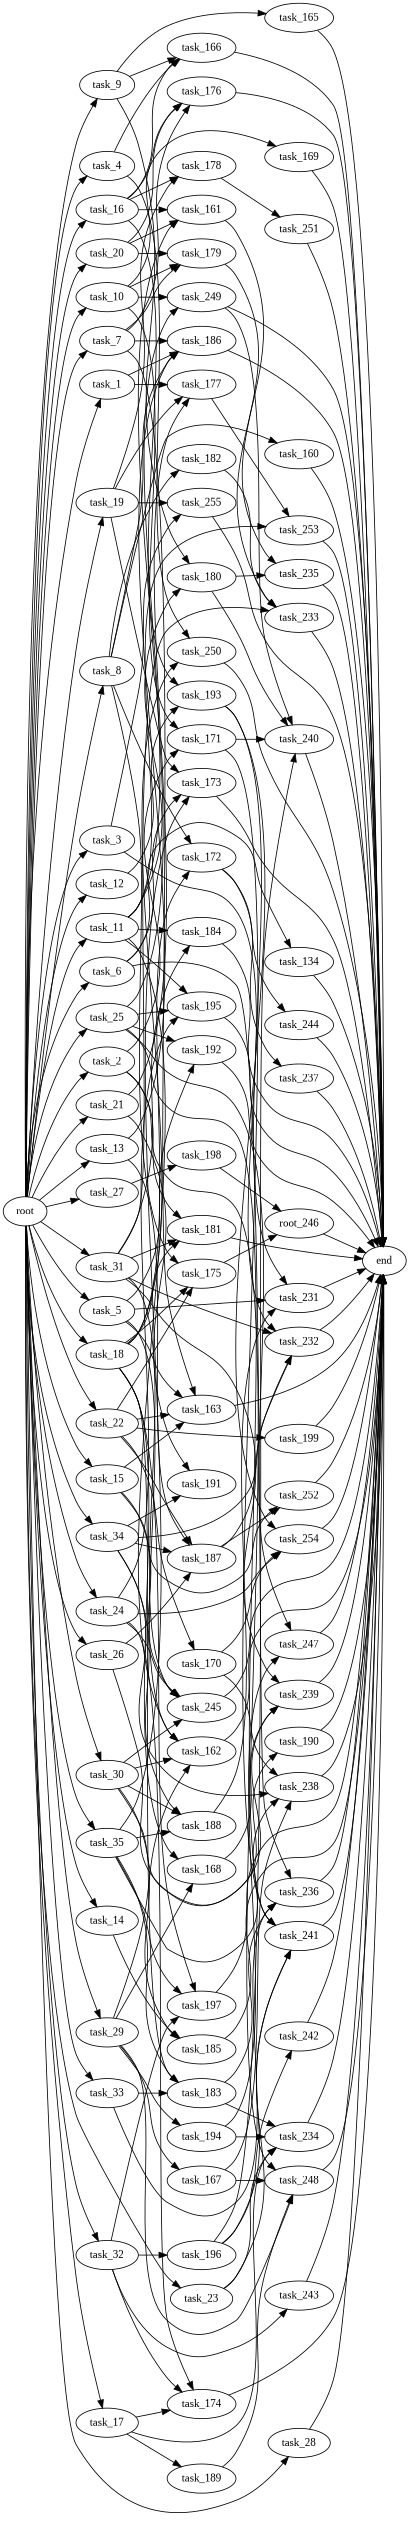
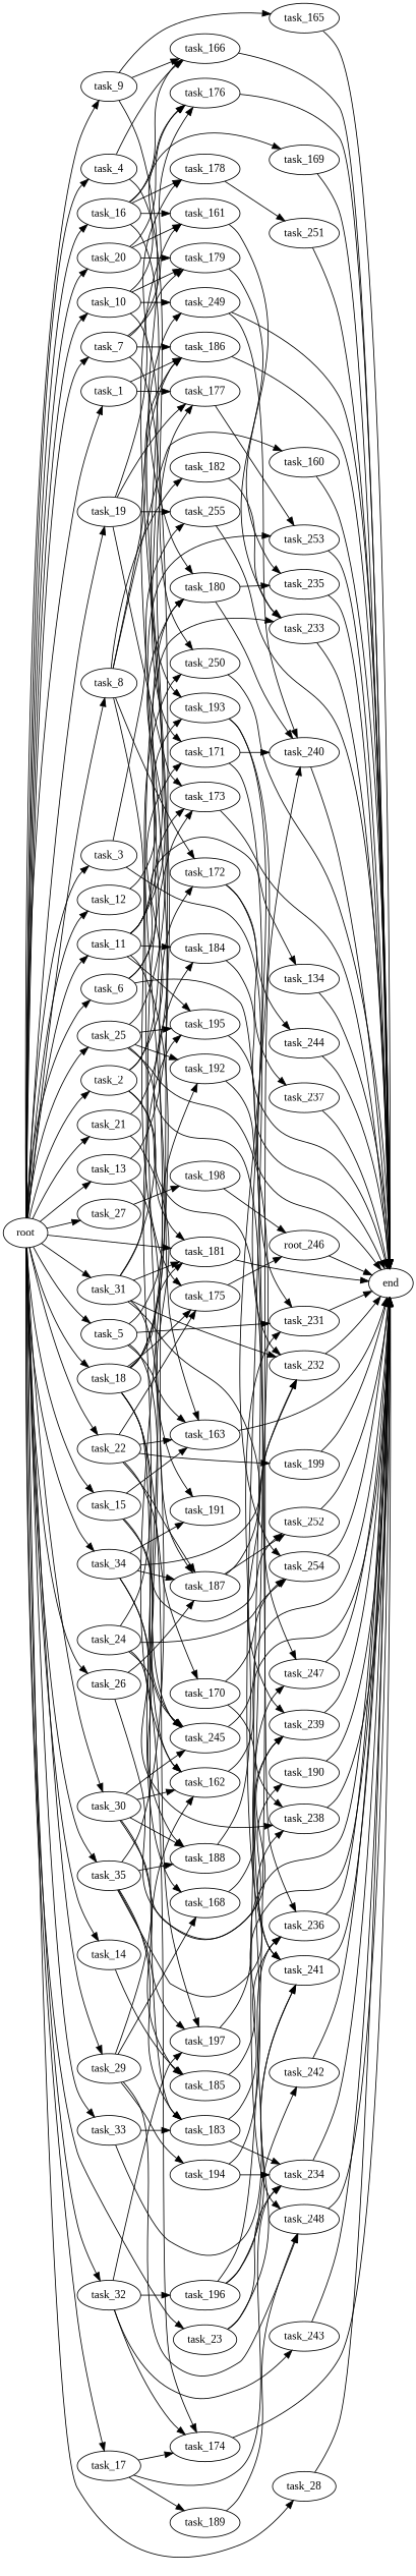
  digraph {
    fontname="Liberation Serif"
    rankdir=LR
    node [fontname="Liberation Serif"]
    edge [fontname="Liberation Serif"]
    root
    task_1
    task_2
    task_3
    task_4
    task_5
    task_6
    task_7
    task_8
    task_9
    task_10
    task_11
    task_12
    task_13
    task_14
    task_15
    task_16
    task_17
    task_18
    task_19
    task_20
    task_21
    task_22
    task_23
    task_24
    task_25
    task_26
    task_27
    task_28
    task_29
    task_30
    task_31
    task_32
    task_33
    task_34
    task_35
    task_177
    task_186
    task_171
    task_180
    task_181
    task_248
    task_232
    task_255
    task_166
    task_250
    task_162
    task_163
    task_192
    task_231
    n51 [label=task_134]
    task_173
    task_236
    task_176
    task_179
    task_160
    task_172
    task_175
    task_182
    task_165
    task_169
    task_249
    task_184
    task_195
    task_253
    task_193
    task_187
    task_185
    task_245
    task_252
    task_161
    task_178
    task_174
    task_189
    task_234
    task_168
    task_183
    task_197
    task_191
    task_170
    task_199
    task_241
    task_254
    task_247
    task_190
    task_198
    end
-   task_167
    task_194
    task_188
    task_239
    task_233
    task_243
    task_196
    task_238
    task_240
    task_235
    task_237
    task_244
    n100 [label=root_246]
    task_251
    task_242
    root -> task_1
    root -> task_2
    root -> task_3
    root -> task_4
    root -> task_5
    root -> task_6
    root -> task_7
    root -> task_8
    root -> task_9
    root -> task_10
    root -> task_11
    root -> task_12
    root -> task_13
    root -> task_14
    root -> task_15
    root -> task_16
    root -> task_17
    root -> task_18
    root -> task_19
    root -> task_20
    root -> task_21
    root -> task_22
    root -> task_23
-   root -> task_24
+   root -> task_181
    root -> task_25
    root -> task_26
    root -> task_27
    root -> task_28
    root -> task_29
    root -> task_30
    root -> task_31
    root -> task_32
    root -> task_33
    root -> task_34
    root -> task_35
    task_1 -> task_177
    task_1 -> task_186
    task_2 -> task_171
+   task_2 -> task_180
    task_2 -> task_181
    task_2 -> task_248
    task_3 -> task_232
    task_3 -> task_255
    task_4 -> task_166
    task_4 -> task_250
    task_5 -> task_162
    task_5 -> task_163
    task_5 -> task_192
    task_5 -> task_231
    task_6 -> n51
    task_6 -> task_173
    task_6 -> task_236
    task_7 -> task_186
    task_7 -> task_163
    task_7 -> task_176
    task_7 -> task_179
    task_8 -> task_186
    task_8 -> task_160
    task_8 -> task_172
    task_8 -> task_175
    task_8 -> task_182
    task_9 -> task_180
    task_9 -> task_166
    task_9 -> task_165
    task_10 -> task_171
    task_10 -> task_179
    task_10 -> task_169
    task_10 -> task_249
    task_11 -> task_180
    task_11 -> task_162
    task_11 -> task_249
    task_11 -> task_184
    task_11 -> task_195
    task_11 -> task_253
    task_12 -> task_193
    task_13 -> task_186
    task_13 -> task_187
    task_14 -> task_185
    task_15 -> task_163
    task_15 -> task_245
    task_15 -> task_252
    task_16 -> task_166
    task_16 -> task_176
    task_16 -> task_193
    task_16 -> task_161
    task_16 -> task_178
    task_17 -> task_174
    task_17 -> task_189
    task_17 -> task_234
    task_18 -> task_181
    task_18 -> task_250
    task_18 -> task_172
    task_18 -> task_175
    task_18 -> task_168
    task_18 -> task_183
    task_18 -> task_197
    task_19 -> task_177
    task_19 -> task_255
    task_19 -> task_173
    task_19 -> task_178
    task_20 -> task_176
    task_20 -> task_179
    task_20 -> task_161
    task_21 -> task_177
    task_21 -> task_191
    task_22 -> task_163
    task_22 -> task_175
    task_22 -> task_187
    task_22 -> task_170
    task_22 -> task_199
    task_23 -> task_234
    task_23 -> task_241
    task_24 -> task_195
    task_24 -> task_245
    task_24 -> task_174
    task_24 -> task_254
    task_25 -> task_192
    task_25 -> task_195
    task_25 -> task_161
    task_25 -> task_241
    task_25 -> task_247
    task_26 -> task_187
    task_26 -> task_190
    task_27 -> task_198
    task_28 -> end
    task_29 -> task_248
    task_29 -> task_162
    task_29 -> task_168
-   task_29 -> task_167
    task_29 -> task_194
    task_30 -> task_162
    task_30 -> task_185
    task_30 -> task_245
    task_30 -> task_188
    task_30 -> task_239
    task_31 -> task_181
    task_31 -> task_232
    task_31 -> task_184
    task_31 -> task_245
    task_31 -> task_239
    task_31 -> task_233
    task_32 -> task_174
    task_32 -> task_197
    task_32 -> task_243
    task_32 -> task_196
    task_33 -> task_236
    task_33 -> task_183
    task_34 -> task_232
    task_34 -> task_187
    task_34 -> task_191
    task_34 -> task_188
    task_34 -> task_238
    task_35 -> task_173
    task_35 -> task_183
    task_35 -> task_197
    task_35 -> task_188
    task_35 -> task_238
    task_177 -> task_253
    task_186 -> end
    task_171 -> task_241
    task_171 -> task_240
    task_180 -> task_240
    task_180 -> task_235
    task_181 -> end
    task_248 -> end
    task_232 -> end
    task_255 -> end
    task_166 -> end
    task_250 -> end
    task_162 -> end
    task_163 -> end
    task_192 -> end
    task_231 -> end
    n51 -> end
    task_173 -> end
    task_236 -> end
    task_176 -> end
    task_179 -> task_235
    task_160 -> end
    task_172 -> task_237
    task_172 -> task_244
    task_175 -> n100
    task_182 -> task_233
    task_165 -> end
    task_169 -> end
    task_249 -> end
    task_249 -> task_240
    task_184 -> end
    task_195 -> end
    task_253 -> end
    task_193 -> task_231
    task_193 -> task_254
    task_187 -> task_232
    task_187 -> task_252
    task_185 -> end
    task_245 -> end
    task_252 -> end
    task_161 -> task_233
    task_178 -> task_251
    task_174 -> end
    task_189 -> task_248
    task_234 -> end
    task_168 -> task_239
    task_183 -> task_236
    task_183 -> task_234
    task_197 -> end
    task_170 -> task_254
    task_170 -> task_238
    task_199 -> end
    task_241 -> end
    task_254 -> end
    task_247 -> end
    task_190 -> end
    task_198 -> n100
-   task_167 -> task_248
-   task_167 -> task_238
    task_194 -> task_234
    task_194 -> task_247
    task_188 -> task_231
    task_239 -> end
    task_233 -> end
    task_243 -> end
    task_196 -> task_241
    task_196 -> task_240
    task_196 -> task_242
    task_238 -> end
    task_240 -> end
    task_235 -> end
    task_237 -> end
    task_244 -> end
    n100 -> end
    task_251 -> end
    task_242 -> end
  }
